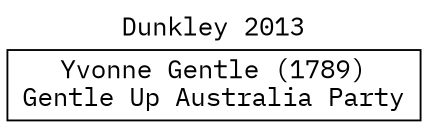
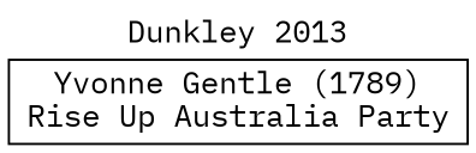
  digraph {
    label="Dunkley 2013"
    labelloc=t
    mclimit=10
    fontname="IBM Plex Mono"
-   n1 [label="Yvonne Gentle (1789)\nGentle Up Australia Party" shape=box fontname="IBM Plex Mono"]
+   n1 [label="Yvonne Gentle (1789)\nRise Up Australia Party" shape=box fontname="IBM Plex Mono"]
  }
